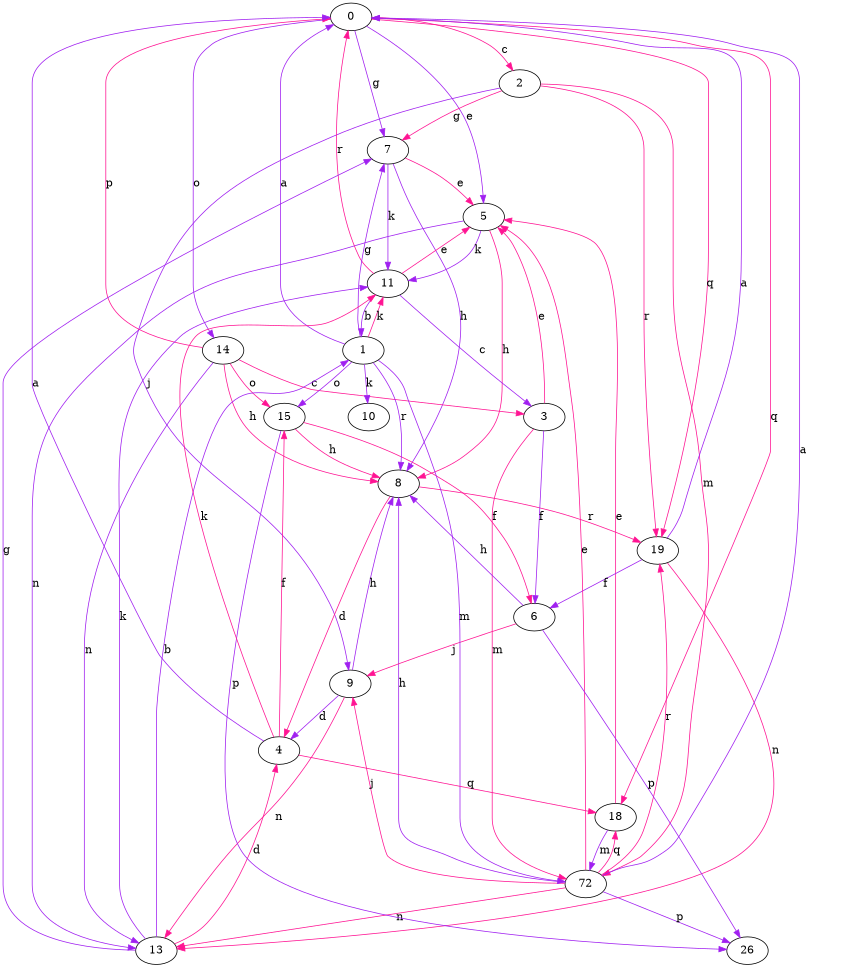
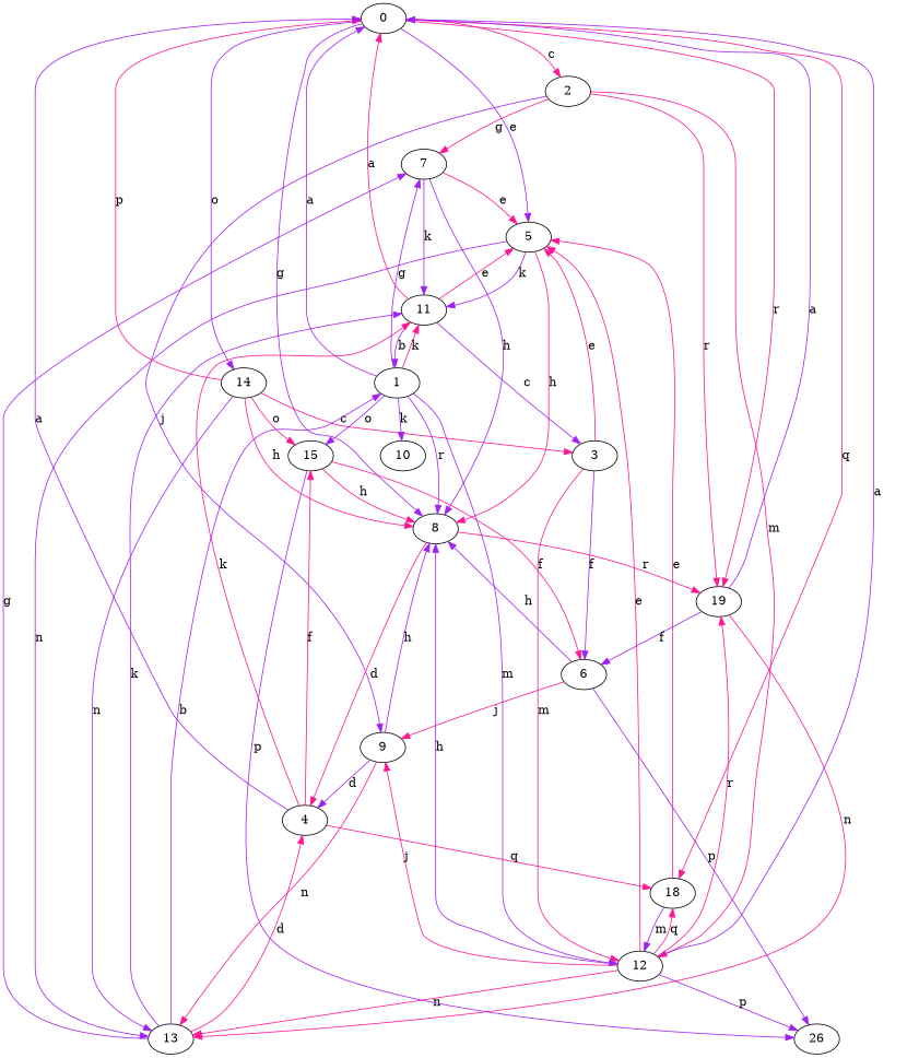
  strict digraph {
    edge [color=deeppink]
    0
    2
    5
    7
    14
    18
    19
-   12 [label=72]
+   12
    9
    11
    8
    13
    15
    3
    6
    1
    10
    n18 [label=26]
    4
    0 -> 2 [label=c]
    0 -> 5 [color=purple label=e]
-   0 -> 7 [color=purple label=g]
+   0 -> 8 [color=purple label=g]
    0 -> 14 [color=purple label=o]
    0 -> 18 [label=q]
-   0 -> 19 [label=q]
+   0 -> 19 [label=r]
    2 -> 7 [label=g]
    2 -> 19 [label=r]
    2 -> 12 [label=m]
    2 -> 9 [color=purple label=j]
    5 -> 11 [color=purple label=k]
    5 -> 8 [label=h]
    5 -> 13 [color=purple label=n]
    7 -> 5 [label=e]
    7 -> 11 [color=purple label=k]
    7 -> 8 [color=purple label=h]
    14 -> 0 [label=p]
    14 -> 8 [label=h]
    14 -> 13 [color=purple label=n]
    14 -> 15 [label=o]
    14 -> 3 [label=c]
    18 -> 5 [label=e]
    18 -> 12 [color=purple label=m]
    19 -> 0 [color=purple label=a]
    19 -> 13 [label=n]
    19 -> 6 [color=purple label=f]
    12 -> 0 [color=purple label=a]
    12 -> 5 [label=e]
    12 -> 18 [label=q]
    12 -> 19 [label=r]
    12 -> 9 [label=j]
    12 -> 8 [color=purple label=h]
    12 -> 13 [label=n]
    12 -> n18 [color=purple label=p]
    9 -> 8 [color=purple label=h]
    9 -> 13 [label=n]
    9 -> 4 [color=purple label=d]
-   11 -> 0 [label=r]
+   11 -> 0 [label=a]
    11 -> 5 [label=e]
    11 -> 3 [color=purple label=c]
    11 -> 1 [color=purple label=b]
    8 -> 19 [label=r]
    8 -> 4 [label=d]
    13 -> 7 [color=purple label=g]
    13 -> 11 [color=purple label=k]
    13 -> 1 [color=purple label=b]
    13 -> 4 [label=d]
    15 -> 8 [label=h]
    15 -> 6 [label=f]
    15 -> n18 [color=purple label=p]
    3 -> 5 [label=e]
    3 -> 12 [label=m]
    3 -> 6 [color=purple label=f]
    6 -> 9 [label=j]
    6 -> 8 [color=purple label=h]
    6 -> n18 [color=purple label=p]
    1 -> 0 [color=purple label=a]
    1 -> 7 [color=purple label=g]
    1 -> 12 [color=purple label=m]
    1 -> 11 [label=k]
    1 -> 8 [color=purple label=r]
    1 -> 15 [color=purple label=o]
    1 -> 10 [color=purple label=k]
    4 -> 0 [color=purple label=a]
    4 -> 18 [label=q]
    4 -> 11 [label=k]
    4 -> 15 [label=f]
  }
